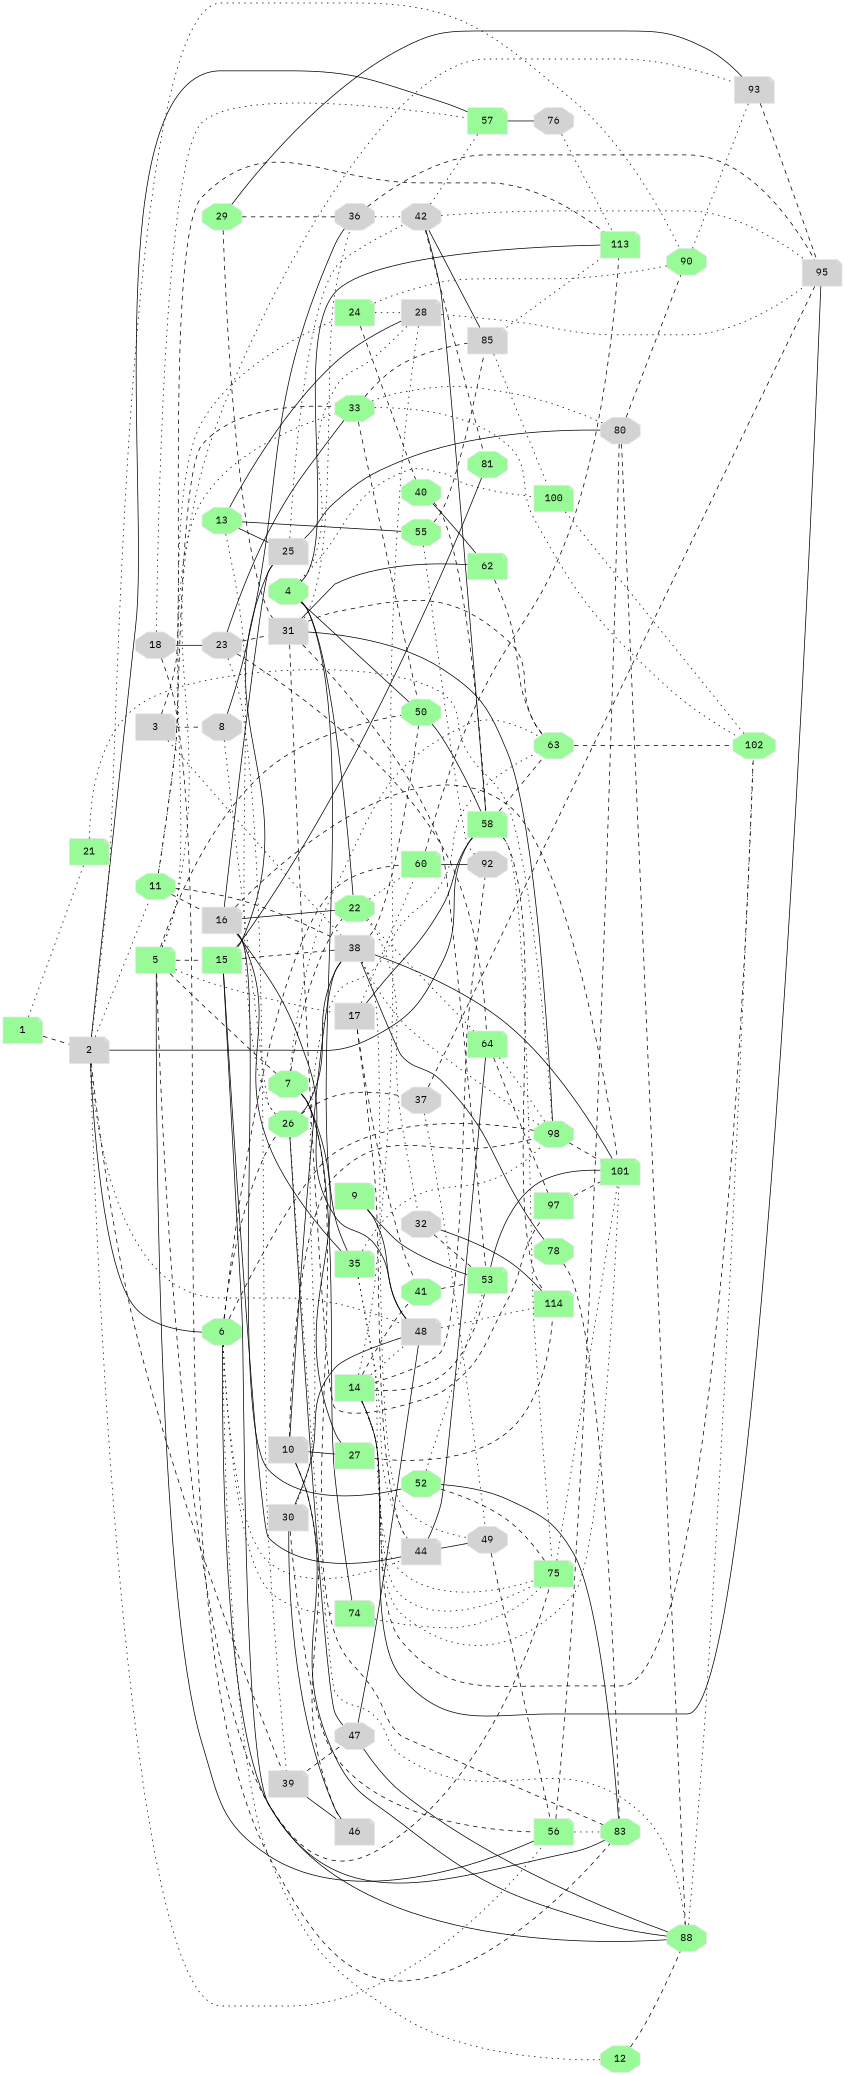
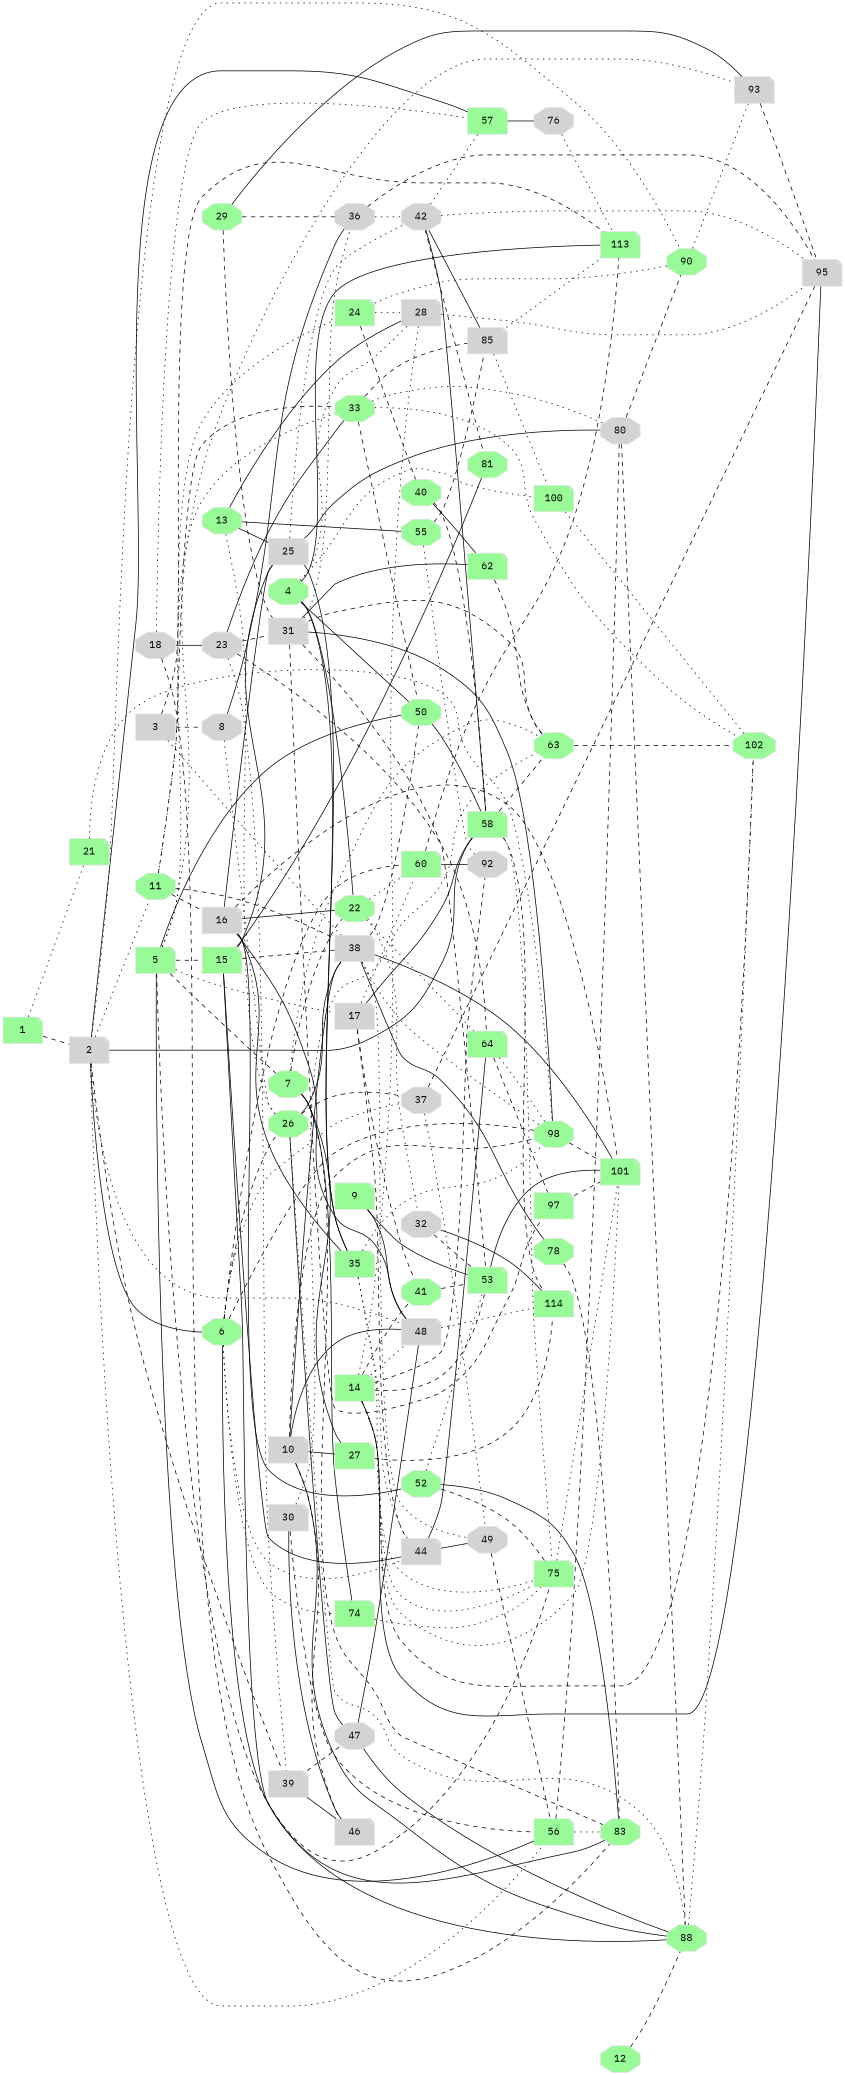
  graph {
    fontname="IBM Plex Mono"
    rankdir=LR
    node [color=gray90 fillcolor=palegreen fontname="IBM Plex Mono" shape=note style=filled]
    edge [fontname="IBM Plex Mono" style=dashed]
    2 [fillcolor=lightgrey super="+59"]
    6 [shape=octagon super="+61"]
    11 [shape=octagon super="+87"]
    39 [fillcolor=lightgrey]
    48 [fillcolor=lightgrey super="+54"]
    56 [super="+82"]
    57
    58 [super="+77"]
    90 [shape=octagon]
    1
    21
    5 [super="+66"]
    50 [shape=octagon super="+67"]
    7 [shape=octagon super="+72"]
    15 [super="+118"]
    17 [fillcolor=lightgrey super="+34"]
    33 [shape=octagon super="+45"]
    75 [super="+94"]
    93 [fillcolor=lightgrey]
    98 [shape=octagon super="+105"]
    12 [shape=octagon]
    26 [shape=octagon super="+71"]
    44 [fillcolor=lightgrey super="+51"]
    60
    74
    83 [shape=octagon super="+112"]
    38 [fillcolor=lightgrey super="+108"]
    16 [fillcolor=lightgrey super="+20"]
    24 [super="+79"]
    46 [fillcolor=lightgrey]
    47 [fillcolor=lightgrey shape=octagon super="+73"]
    114
    80 [fillcolor=lightgrey shape=octagon super="+99"]
    76 [fillcolor=lightgrey shape=octagon]
    63 [shape=octagon super="+69"]
    8 [fillcolor=lightgrey shape=octagon super="+96"]
    36 [fillcolor=lightgrey shape=octagon super="+91"]
    3 [fillcolor=lightgrey]
    113 [super="+117"]
    101 [super="+110"]
    49 [fillcolor=lightgrey shape=octagon]
    78 [shape=octagon]
    4 [shape=octagon super="+68"]
    22 [shape=octagon super="+103"]
    28 [fillcolor=lightgrey super="+43"]
    35 [super="+116"]
    100
    32 [fillcolor=lightgrey shape=octagon super="+115"]
    64 [super="+89"]
    95 [fillcolor=lightgrey super="+106"]
    102 [shape=octagon]
    27
    88 [shape=octagon super="+111"]
    25 [fillcolor=lightgrey super="+107"]
    81 [shape=octagon]
    41 [shape=octagon]
    85 [fillcolor=lightgrey]
    37 [fillcolor=lightgrey shape=octagon]
    92 [fillcolor=lightgrey shape=octagon]
    42 [fillcolor=lightgrey shape=octagon super="+86"]
    9
    53 [super="+104"]
    10 [fillcolor=lightgrey super="+65"]
    52 [shape=octagon]
    40 [shape=octagon]
    13 [shape=octagon]
    55 [shape=octagon]
    14 [super="+19"]
    18 [fillcolor=lightgrey shape=octagon super="+109"]
    23 [fillcolor=lightgrey shape=octagon super="+70"]
    31 [fillcolor=lightgrey super="+84"]
    97
    62
    29 [shape=octagon]
    30 [fillcolor=lightgrey]
    2 -- 6 [style=solid]
    2 -- 11 [style=dotted]
    2 -- 39
    2 -- 48 [style=dotted]
    2 -- 56 [style=dotted]
    2 -- 57 [style=solid]
    2 -- 58 [style=solid]
    2 -- 90 [style=dotted]
    6 -- 98
-   6 -- 12 [style=dotted]
+   6 -- 37 [style=dotted]
    6 -- 26
    6 -- 44 [style=dotted]
    6 -- 60
    6 -- 74 [style=dotted]
    6 -- 83 [style=solid]
    11 -- 33
    11 -- 38
    11 -- 16
    11 -- 24 [style=dotted]
    39 -- 46 [style=solid]
    39 -- 47
    48 -- 114 [style=dotted]
    56 -- 83 [style=dotted]
    56 -- 80
    57 -- 76 [style=solid]
    58 -- 75 [style=dotted]
    58 -- 114
    58 -- 63
    90 -- 93 [style=dotted]
    1 -- 2
    1 -- 21 [style=dotted]
    21 -- 98 [style=dotted]
    5 -- 56 [style=solid]
-   5 -- 50
+   5 -- 50 [style=solid]
    5 -- 7
    5 -- 15 [weight=2]
    5 -- 17 [style=dotted]
    5 -- 33 [style=dotted]
    5 -- 75
    5 -- 93 [style=dotted]
    50 -- 58 [style=solid]
    7 -- 74 [style=solid]
    7 -- 83
    7 -- 63 [style=dotted]
    7 -- 22
    7 -- 27 [style=solid]
    15 -- 44 [style=solid]
    15 -- 38
    15 -- 88 [style=solid weight=2]
    15 -- 25 [style=solid]
    15 -- 81 [style=solid]
    17 -- 58 [style=solid]
    17 -- 44
    17 -- 60 [style=dotted]
    17 -- 41
    33 -- 50
    33 -- 80 [style=dotted]
    33 -- 102 [style=dotted]
    33 -- 85
    75 -- 101 [style=dotted]
    93 -- 95
    98 -- 101 [weight=2]
    12 -- 88
    26 -- 38 [style=solid]
    26 -- 47 [style=solid]
    26 -- 88 [style=dotted]
    26 -- 37
    44 -- 49 [style=solid]
    44 -- 64 [style=solid]
    60 -- 113
    60 -- 92 [style=solid]
    74 -- 75 [style=dotted]
    38 -- 50
    38 -- 98 [style=dotted]
    38 -- 101 [style=solid]
    38 -- 49 [style=dotted]
    38 -- 78 [style=solid]
    16 -- 48 [style=solid]
    16 -- 101
    16 -- 22 [style=solid weight=2]
    16 -- 35 [style=solid]
    16 -- 25 [style=solid]
    16 -- 52 [style=solid]
    24 -- 90 [style=dotted]
    24 -- 28 [style=dotted]
    24 -- 40
    47 -- 48 [style=solid]
    47 -- 88 [style=solid]
    80 -- 90
    80 -- 88
    76 -- 113 [style=dotted]
    63 -- 102
    8 -- 26 [style=dotted]
    8 -- 36 [style=solid]
    36 -- 95
    36 -- 42 [style=dotted]
    3 -- 38 [style=dotted]
    3 -- 8
    3 -- 113
    49 -- 56
    78 -- 83
    4 -- 50 [style=solid]
    4 -- 113 [style=solid]
    4 -- 22 [style=solid]
    4 -- 28 [style=dotted]
    4 -- 35 [style=solid]
    4 -- 100 [style=dotted]
    22 -- 60 [style=dotted]
    22 -- 32 [style=dotted]
    22 -- 64 [style=dotted]
    28 -- 95 [style=dotted]
    35 -- 75 [style=dotted]
    35 -- 98 [style=dotted]
    35 -- 44 [style=dotted]
    100 -- 102 [style=dotted]
    32 -- 114 [style=solid]
    32 -- 53
    64 -- 98 [style=dotted]
    64 -- 97
    27 -- 114
    88 -- 102 [style=dotted]
    25 -- 80 [style=solid]
+   25 -- 35 [style=solid]
    25 -- 42 [style=dotted]
    41 -- 53
    85 -- 113 [style=dotted]
    85 -- 100 [style=dotted]
    37 -- 49 [style=dotted]
    37 -- 95
    42 -- 57 [style=dotted]
    42 -- 58 [style=solid]
    42 -- 95 [style=dotted]
    42 -- 81
    42 -- 85 [style=solid]
    9 -- 48 [style=solid]
    9 -- 53 [style=solid]
    53 -- 101 [style=solid weight=2]
-   30 -- 48 [style=solid]
+   10 -- 48 [style=solid]
    10 -- 98
    10 -- 38 [style=solid]
    10 -- 46 [weight=2]
    10 -- 27 [style=solid]
    10 -- 88 [style=solid]
    52 -- 75
    52 -- 83 [style=solid]
    52 -- 53 [style=dotted]
    40 -- 58
    40 -- 62 [style=solid]
    13 -- 26 [style=dotted]
    13 -- 28 [style=solid]
    13 -- 25 [style=solid]
    13 -- 55 [style=solid]
    55 -- 85
    55 -- 92 [style=dotted]
    14 -- 48 [style=dotted]
    14 -- 75 [style=dotted]
    14 -- 101 [style=dotted]
    14 -- 28 [style=dotted]
    14 -- 95 [style=solid]
    14 -- 102
    14 -- 41
    14 -- 92
    14 -- 53
    18 -- 57 [style=dotted]
    18 -- 83
    18 -- 23 [style=solid]
    23 -- 39 [style=dotted]
    23 -- 33 [style=solid]
    23 -- 64
    23 -- 31
    31 -- 98 [style=solid]
    31 -- 63
    31 -- 36 [style=dotted]
    31 -- 53
    31 -- 97
    31 -- 62 [style=solid]
    97 -- 101
    62 -- 63
    29 -- 93 [style=solid]
    29 -- 36 [weight=2]
    29 -- 31
    30 -- 56
    30 -- 46 [style=solid]
    30 -- 63 [style=dotted]
  }
